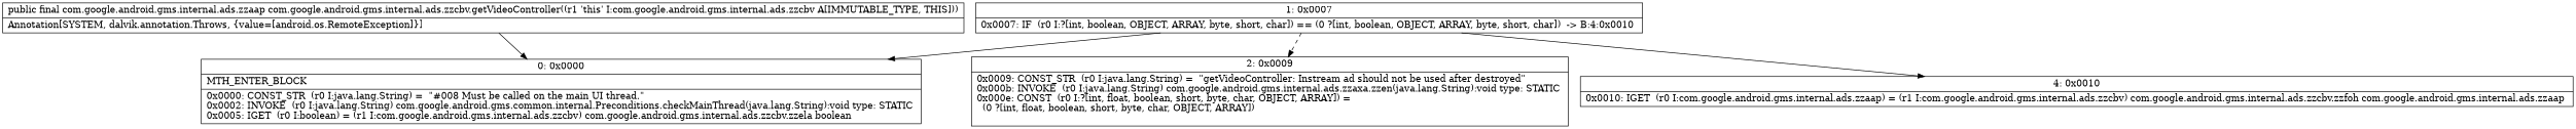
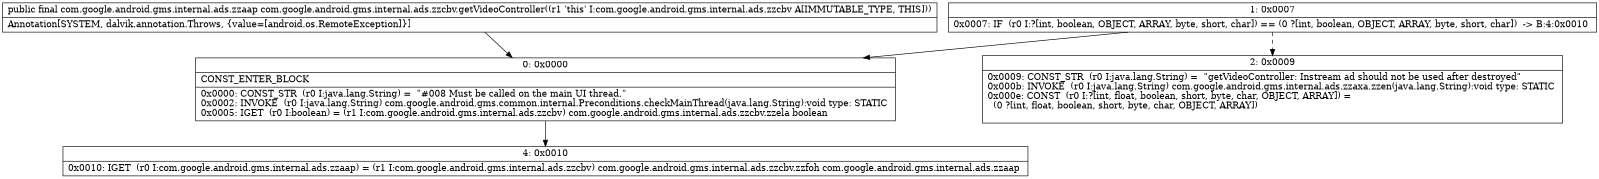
  digraph {
    node [shape=record]
-   n1 [label="{0\:\ 0x0000|MTH_ENTER_BLOCK\l|0x0000: CONST_STR  (r0 I:java.lang.String) =  \"#008 Must be called on the main UI thread.\" \l0x0002: INVOKE  (r0 I:java.lang.String) com.google.android.gms.common.internal.Preconditions.checkMainThread(java.lang.String):void type: STATIC \l0x0005: IGET  (r0 I:boolean) = (r1 I:com.google.android.gms.internal.ads.zzcbv) com.google.android.gms.internal.ads.zzcbv.zzela boolean \l}"]
+   n1 [label="{0\:\ 0x0000|CONST_ENTER_BLOCK\l|0x0000: CONST_STR  (r0 I:java.lang.String) =  \"#008 Must be called on the main UI thread.\" \l0x0002: INVOKE  (r0 I:java.lang.String) com.google.android.gms.common.internal.Preconditions.checkMainThread(java.lang.String):void type: STATIC \l0x0005: IGET  (r0 I:boolean) = (r1 I:com.google.android.gms.internal.ads.zzcbv) com.google.android.gms.internal.ads.zzcbv.zzela boolean \l}"]
    n2 [label="{1\:\ 0x0007|0x0007: IF  (r0 I:?[int, boolean, OBJECT, ARRAY, byte, short, char]) == (0 ?[int, boolean, OBJECT, ARRAY, byte, short, char])  \-\> B:4:0x0010 \l}"]
    n3 [label="{2\:\ 0x0009|0x0009: CONST_STR  (r0 I:java.lang.String) =  \"getVideoController: Instream ad should not be used after destroyed\" \l0x000b: INVOKE  (r0 I:java.lang.String) com.google.android.gms.internal.ads.zzaxa.zzen(java.lang.String):void type: STATIC \l0x000e: CONST  (r0 I:?[int, float, boolean, short, byte, char, OBJECT, ARRAY]) = \l  (0 ?[int, float, boolean, short, byte, char, OBJECT, ARRAY])\l \l}"]
    n4 [label="{4\:\ 0x0010|0x0010: IGET  (r0 I:com.google.android.gms.internal.ads.zzaap) = (r1 I:com.google.android.gms.internal.ads.zzcbv) com.google.android.gms.internal.ads.zzcbv.zzfoh com.google.android.gms.internal.ads.zzaap \l}"]
    n5 [label="{public final com.google.android.gms.internal.ads.zzaap com.google.android.gms.internal.ads.zzcbv.getVideoController((r1 'this' I:com.google.android.gms.internal.ads.zzcbv A[IMMUTABLE_TYPE, THIS]))  | Annotation[SYSTEM, dalvik.annotation.Throws, \{value=[android.os.RemoteException]\}]\l}"]
    n2 -> n1
    n2 -> n3 [style=dashed]
-   n2 -> n4
+   n1 -> n4
    n5 -> n1
  }
